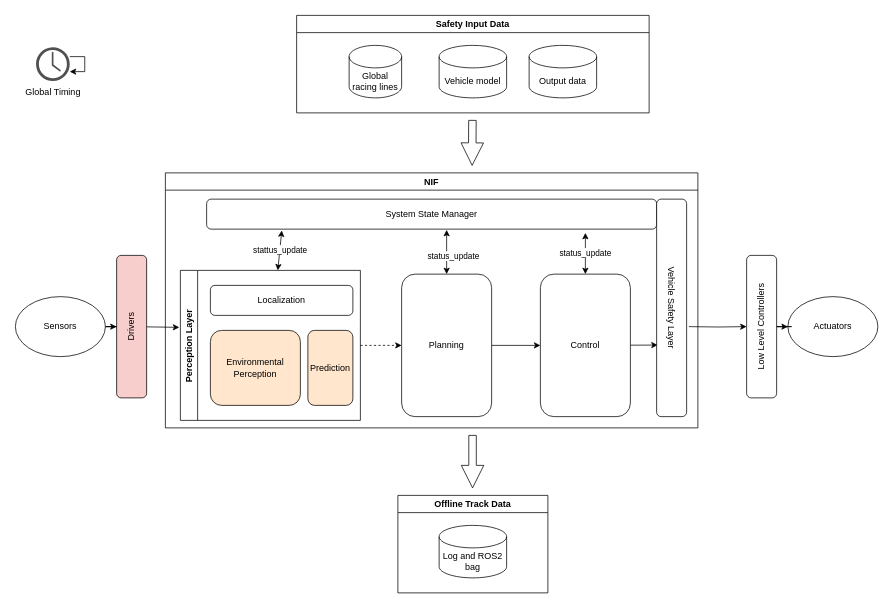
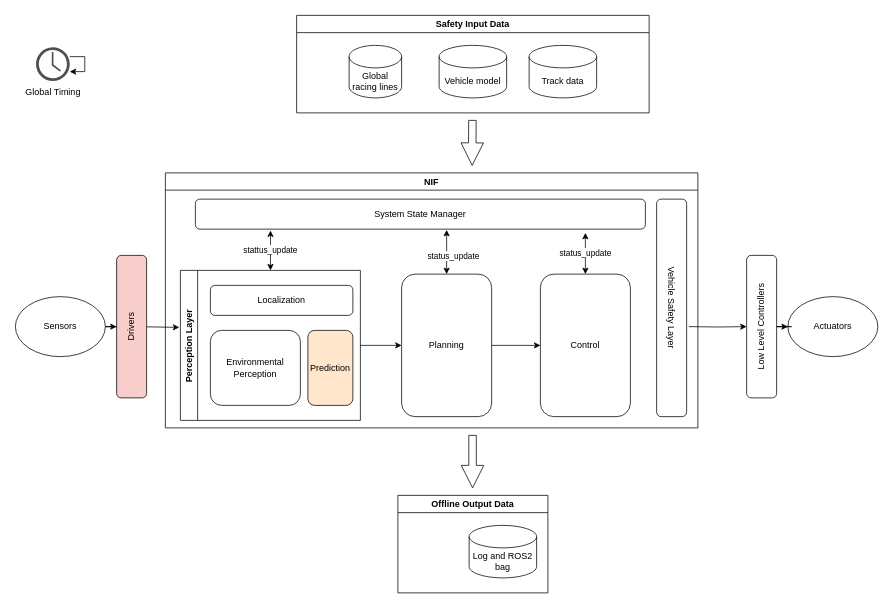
  <mxCell id="0" />
  <mxCell id="1" parent="0" />
  <mxCell id="2" style="edgeStyle=orthogonalEdgeStyle;rounded=0;orthogonalLoop=1;jettySize=auto;html=1;entryX=0.5;entryY=0;entryDx=0;entryDy=0;" edge="1" parent="1" target="9"><mxGeometry relative="1" as="geometry"><mxPoint x="918" y="435" as="sourcePoint" /></mxGeometry></mxCell>
  <mxCell id="3" style="edgeStyle=orthogonalEdgeStyle;rounded=0;orthogonalLoop=1;jettySize=auto;html=1;entryX=0.5;entryY=0;entryDx=0;entryDy=0;" edge="1" parent="1" source="4" target="6"><mxGeometry relative="1" as="geometry" /></mxCell>
  <mxCell id="4" value="Sensors" style="ellipse;whiteSpace=wrap;html=1;" vertex="1" parent="1"><mxGeometry x="20" y="395" width="120" height="80" as="geometry" /></mxCell>
  <mxCell id="5" style="edgeStyle=none;rounded=0;orthogonalLoop=1;jettySize=auto;html=1;entryX=-0.006;entryY=0.38;entryDx=0;entryDy=0;entryPerimeter=0;startArrow=none;startFill=0;" edge="1" parent="1" source="6" target="16"><mxGeometry relative="1" as="geometry" /></mxCell>
  <mxCell id="6" value="Drivers" style="rounded=1;whiteSpace=wrap;html=1;rotation=-90;fillColor=#f8cecc;" vertex="1" parent="1"><mxGeometry x="80" y="415" width="190" height="40" as="geometry" /></mxCell>
  <mxCell id="7" value="Actuators" style="ellipse;whiteSpace=wrap;html=1;" vertex="1" parent="1"><mxGeometry x="1050" y="395" width="120" height="80" as="geometry" /></mxCell>
  <mxCell id="8" style="edgeStyle=orthogonalEdgeStyle;rounded=0;orthogonalLoop=1;jettySize=auto;html=1;" edge="1" parent="1" source="9" target="7"><mxGeometry relative="1" as="geometry" /></mxCell>
  <mxCell id="9" value="Low Level Controllers" style="rounded=1;whiteSpace=wrap;html=1;rotation=-90;" vertex="1" parent="1"><mxGeometry x="920" y="415" width="190" height="40" as="geometry" /></mxCell>
  <mxCell id="10" value="Global Timing" style="pointerEvents=1;shadow=0;dashed=0;html=1;strokeColor=none;fillColor=#505050;labelPosition=center;verticalLabelPosition=bottom;verticalAlign=top;outlineConnect=0;align=center;shape=mxgraph.office.concepts.clock;" vertex="1" parent="1"><mxGeometry x="47.5" y="62.5" width="45" height="45" as="geometry" /></mxCell>
  <mxCell id="11" style="edgeStyle=orthogonalEdgeStyle;rounded=0;orthogonalLoop=1;jettySize=auto;html=1;" edge="1" parent="1" source="10" target="10"><mxGeometry relative="1" as="geometry" /></mxCell>
  <mxCell id="12" value="NIF" style="swimlane;" vertex="1" parent="1"><mxGeometry x="220" y="230" width="710" height="340" as="geometry" /></mxCell>
- <mxCell id="13" value="System State Manager" style="rounded=1;whiteSpace=wrap;html=1;" vertex="1" parent="12"><mxGeometry x="55" y="35" width="600" height="40" as="geometry" /></mxCell>
- <mxCell id="14" style="edgeStyle=orthogonalEdgeStyle;rounded=0;orthogonalLoop=1;jettySize=auto;html=1;entryX=0;entryY=0.5;entryDx=0;entryDy=0;dashed=1;" edge="1" parent="12" source="16" target="22"><mxGeometry relative="1" as="geometry" /></mxCell>
+ <mxCell id="13" value="System State Manager" style="rounded=1;whiteSpace=wrap;html=1;" vertex="1" parent="12"><mxGeometry x="40" y="35" width="600" height="40" as="geometry" /></mxCell>
+ <mxCell id="14" style="edgeStyle=orthogonalEdgeStyle;rounded=0;orthogonalLoop=1;jettySize=auto;html=1;entryX=0;entryY=0.5;entryDx=0;entryDy=0;" edge="1" parent="12" source="16" target="22"><mxGeometry relative="1" as="geometry" /></mxCell>
  <mxCell id="15" value="&lt;meta charset=&quot;utf-8&quot;&gt;&lt;span style=&quot;color: rgb(0, 0, 0); font-family: helvetica; font-size: 11px; font-style: normal; font-weight: 400; letter-spacing: normal; text-align: center; text-indent: 0px; text-transform: none; word-spacing: 0px; background-color: rgb(255, 255, 255); display: inline; float: none;&quot;&gt;stattus_update&lt;/span&gt;" style="edgeStyle=none;rounded=0;orthogonalLoop=1;jettySize=auto;html=1;startArrow=classic;startFill=1;entryX=0.167;entryY=1.047;entryDx=0;entryDy=0;entryPerimeter=0;" edge="1" parent="12" source="16" target="13"><mxGeometry relative="1" as="geometry"><mxPoint x="180" y="79" as="targetPoint" /></mxGeometry></mxCell>
  <mxCell id="16" value="Perception Layer" style="swimlane;horizontal=0;" vertex="1" parent="12"><mxGeometry x="20" y="130" width="240" height="200" as="geometry" /></mxCell>
- <mxCell id="17" value="Environmental Perception" style="rounded=1;whiteSpace=wrap;html=1;fillColor=#ffe6cc;" vertex="1" parent="16"><mxGeometry x="40" y="80" width="120" height="100" as="geometry" /></mxCell>
+ <mxCell id="17" value="Environmental Perception" style="rounded=1;whiteSpace=wrap;html=1;" vertex="1" parent="16"><mxGeometry x="40" y="80" width="120" height="100" as="geometry" /></mxCell>
  <mxCell id="18" value="Localization&lt;br&gt;" style="rounded=1;whiteSpace=wrap;html=1;rotation=0;" vertex="1" parent="16"><mxGeometry x="40" y="20" width="190" height="40" as="geometry" /></mxCell>
  <mxCell id="19" value="Prediction" style="rounded=1;whiteSpace=wrap;html=1;fillColor=#ffe6cc;" vertex="1" parent="16"><mxGeometry x="170" y="80" width="60" height="100" as="geometry" /></mxCell>
  <mxCell id="20" style="edgeStyle=orthogonalEdgeStyle;rounded=0;orthogonalLoop=1;jettySize=auto;html=1;entryX=0;entryY=0.5;entryDx=0;entryDy=0;" edge="1" parent="12" source="22" target="25"><mxGeometry relative="1" as="geometry" /></mxCell>
  <mxCell id="21" value="status_update" style="rounded=0;orthogonalLoop=1;jettySize=auto;html=1;startArrow=classic;startFill=1;" edge="1" parent="12" source="22"><mxGeometry x="-0.175" y="-9" relative="1" as="geometry"><mxPoint x="375" y="76" as="targetPoint" /><Array as="points" /><mxPoint as="offset" /></mxGeometry></mxCell>
  <mxCell id="22" value="Planning" style="rounded=1;whiteSpace=wrap;html=1;" vertex="1" parent="12"><mxGeometry x="315" y="135" width="120" height="190" as="geometry" /></mxCell>
  <mxCell id="23" value="&lt;span style=&quot;color: rgb(0 , 0 , 0) ; font-family: &amp;#34;helvetica&amp;#34; ; font-size: 11px ; font-style: normal ; font-weight: 400 ; letter-spacing: normal ; text-align: center ; text-indent: 0px ; text-transform: none ; word-spacing: 0px ; background-color: rgb(255 , 255 , 255) ; display: inline ; float: none&quot;&gt;status_update&lt;/span&gt;" style="edgeStyle=none;rounded=0;orthogonalLoop=1;jettySize=auto;html=1;startArrow=classic;startFill=1;" edge="1" parent="12" source="25"><mxGeometry relative="1" as="geometry"><mxPoint x="560" y="80" as="targetPoint" /></mxGeometry></mxCell>
- <mxCell id="24" style="edgeStyle=none;rounded=0;orthogonalLoop=1;jettySize=auto;html=1;entryX=0.671;entryY=0.964;entryDx=0;entryDy=0;entryPerimeter=0;startArrow=none;startFill=0;" edge="1" parent="12" source="25" target="26"><mxGeometry relative="1" as="geometry" /></mxCell>
  <mxCell id="25" value="Control" style="rounded=1;whiteSpace=wrap;html=1;" vertex="1" parent="12"><mxGeometry x="500" y="135" width="120" height="190" as="geometry" /></mxCell>
  <mxCell id="26" value="Vehicle Safety Layer" style="rounded=1;whiteSpace=wrap;html=1;rotation=90;" vertex="1" parent="12"><mxGeometry x="530" y="160" width="290" height="40" as="geometry" /></mxCell>
  <mxCell id="27" style="edgeStyle=orthogonalEdgeStyle;rounded=0;orthogonalLoop=1;jettySize=auto;html=1;shape=arrow;" edge="1" parent="1"><mxGeometry relative="1" as="geometry"><mxPoint x="629.41" y="160" as="sourcePoint" /><mxPoint x="629" y="220" as="targetPoint" /></mxGeometry></mxCell>
  <mxCell id="28" value="Safety Input Data" style="swimlane;" vertex="1" parent="1"><mxGeometry x="395" y="20" width="470" height="130" as="geometry" /></mxCell>
  <mxCell id="29" value="Global racing lines" style="shape=cylinder3;whiteSpace=wrap;html=1;boundedLbl=1;backgroundOutline=1;size=15;" vertex="1" parent="28"><mxGeometry x="70" y="40" width="70" height="70" as="geometry" /></mxCell>
  <mxCell id="30" value="Vehicle model" style="shape=cylinder3;whiteSpace=wrap;html=1;boundedLbl=1;backgroundOutline=1;size=15;" vertex="1" parent="28"><mxGeometry x="190" y="40" width="90" height="70" as="geometry" /></mxCell>
- <mxCell id="31" value="Output data" style="shape=cylinder3;whiteSpace=wrap;html=1;boundedLbl=1;backgroundOutline=1;size=15;" vertex="1" parent="28"><mxGeometry x="310" y="40" width="90" height="70" as="geometry" /></mxCell>
- <mxCell id="32" value="Offline Track Data" style="swimlane;" vertex="1" parent="1"><mxGeometry x="530" y="660" width="200" height="130" as="geometry" /></mxCell>
- <mxCell id="33" value="Log and ROS2 bag" style="shape=cylinder3;whiteSpace=wrap;html=1;boundedLbl=1;backgroundOutline=1;size=15;" vertex="1" parent="32"><mxGeometry x="55" y="40" width="90" height="70" as="geometry" /></mxCell>
+ <mxCell id="31" value="Track data" style="shape=cylinder3;whiteSpace=wrap;html=1;boundedLbl=1;backgroundOutline=1;size=15;" vertex="1" parent="28"><mxGeometry x="310" y="40" width="90" height="70" as="geometry" /></mxCell>
+ <mxCell id="32" value="Offline Output Data" style="swimlane;" vertex="1" parent="1"><mxGeometry x="530" y="660" width="200" height="130" as="geometry" /></mxCell>
+ <mxCell id="33" value="Log and ROS2 bag" style="shape=cylinder3;whiteSpace=wrap;html=1;boundedLbl=1;backgroundOutline=1;size=15;" vertex="1" parent="32"><mxGeometry x="95" y="40" width="90" height="70" as="geometry" /></mxCell>
  <mxCell id="34" style="edgeStyle=orthogonalEdgeStyle;rounded=0;orthogonalLoop=1;jettySize=auto;html=1;shape=arrow;" edge="1" parent="1"><mxGeometry relative="1" as="geometry"><mxPoint x="629.58" y="580" as="sourcePoint" /><mxPoint x="629.58" y="650" as="targetPoint" /></mxGeometry></mxCell>
